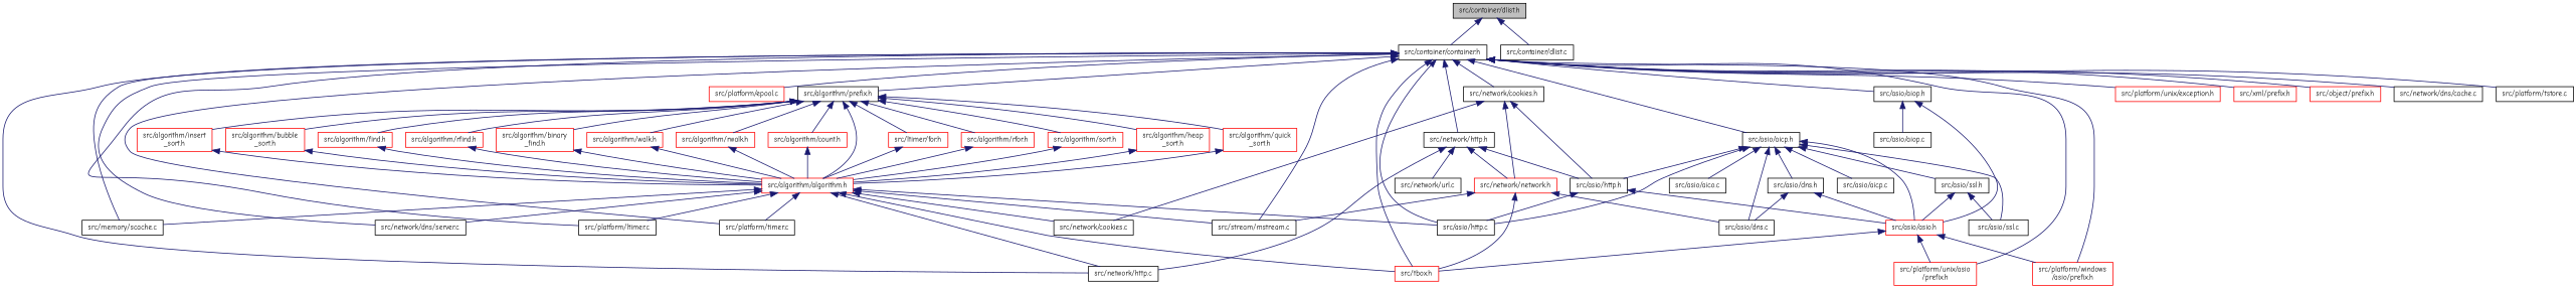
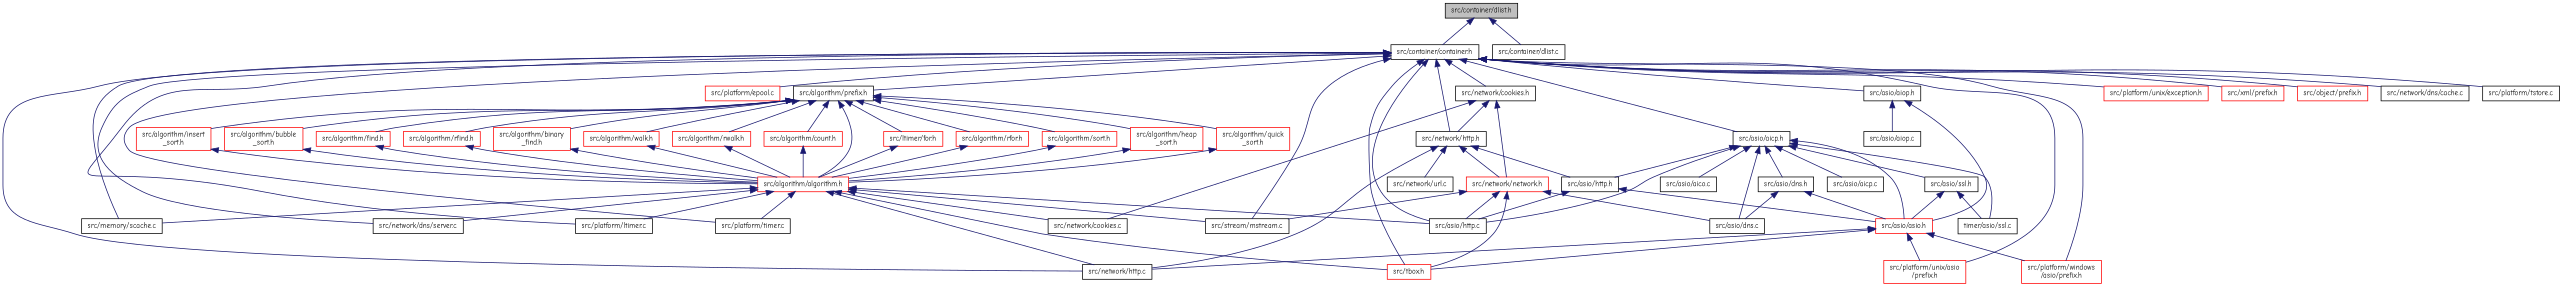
  digraph {
    fontname="Comic Neue"
    node [color=black fillcolor=white fontname="Comic Neue" fontsize=10 shape=record style=filled]
    edge [color=midnightblue dir=back fontname="Comic Neue" fontsize=10 labelfontname=CourierNew labelfontsize=10 style=solid]
    n1 [fillcolor=grey75 fontcolor=black height=0.2 label="src/container/dlist.h" width=0.4]
    n2 [height=0.2 label="src/container/container.h" width=0.4]
    n3 [height=0.2 label="src/container/dlist.c" width=0.4]
    n4 [height=0.2 label="src/algorithm/prefix.h" width=0.4]
    n5 [height=0.2 label="src/asio/http.c" width=0.4]
    n6 [height=0.2 label="src/memory/scache.c" width=0.4]
    n7 [height=0.2 label="src/network/dns/server.c" width=0.4]
    n8 [height=0.2 label="src/network/http.c" width=0.4]
    n9 [color=red height=0.2 label="src/platform/epool.c" width=0.4]
    n10 [height=0.2 label="src/platform/ltimer.c" width=0.4]
    n11 [height=0.2 label="src/platform/timer.c" width=0.4]
    n12 [height=0.2 label="src/stream/mstream.c" width=0.4]
    n13 [color=red height=0.2 label="src/tbox.h" width=0.4]
    n14 [height=0.2 label="src/asio/aicp.h" width=0.4]
    n15 [color=red height=0.2 label="src/platform/unix/asio\l/prefix.h" width=0.4]
    n16 [color=red height=0.2 label="src/platform/windows\l/asio/prefix.h" width=0.4]
    n17 [height=0.2 label="src/asio/aiop.h" width=0.4]
    n18 [height=0.2 label="src/network/cookies.h" width=0.4]
    n19 [height=0.2 label="src/network/http.h" width=0.4]
    n20 [color=red height=0.2 label="src/platform/unix/exception.h" width=0.4]
    n21 [color=red height=0.2 label="src/xml/prefix.h" width=0.4]
    n22 [color=red height=0.2 label="src/object/prefix.h" width=0.4]
    n23 [height=0.2 label="src/network/dns/cache.c" width=0.4]
    n24 [height=0.2 label="src/platform/tstore.c" width=0.4]
    n25 [color=red height=0.2 label="src/algorithm/algorithm.h" width=0.4]
    n26 [color=red height=0.2 label="src/ltimer/for.h" width=0.4]
    n27 [color=red height=0.2 label="src/algorithm/rfor.h" width=0.4]
    n28 [color=red height=0.2 label="src/algorithm/sort.h" width=0.4]
    n29 [color=red height=0.2 label="src/algorithm/heap\l_sort.h" width=0.4]
    n30 [color=red height=0.2 label="src/algorithm/quick\l_sort.h" width=0.4]
    n31 [color=red height=0.2 label="src/algorithm/insert\l_sort.h" width=0.4]
    n32 [color=red height=0.2 label="src/algorithm/bubble\l_sort.h" width=0.4]
    n33 [color=red height=0.2 label="src/algorithm/find.h" width=0.4]
    n34 [color=red height=0.2 label="src/algorithm/rfind.h" width=0.4]
    n35 [color=red height=0.2 label="src/algorithm/binary\l_find.h" width=0.4]
    n36 [color=red height=0.2 label="src/algorithm/walk.h" width=0.4]
    n37 [color=red height=0.2 label="src/algorithm/rwalk.h" width=0.4]
    n38 [color=red height=0.2 label="src/algorithm/count.h" width=0.4]
    n39 [height=0.2 label="src/asio/aico.c" width=0.4]
    n40 [color=red height=0.2 label="src/asio/asio.h" width=0.4]
    n41 [height=0.2 label="src/asio/http.h" width=0.4]
    n42 [height=0.2 label="src/asio/dns.h" width=0.4]
    n43 [height=0.2 label="src/asio/dns.c" width=0.4]
    n44 [height=0.2 label="src/asio/ssl.h" width=0.4]
-   n45 [height=0.2 label="src/asio/ssl.c" width=0.4]
+   n45 [height=0.2 label="timer/asio/ssl.c" width=0.4]
    n46 [height=0.2 label="src/asio/aicp.c" width=0.4]
    n47 [height=0.2 label="src/asio/aiop.c" width=0.4]
    n48 [height=0.2 label="src/network/cookies.c" width=0.4]
    n49 [color=red height=0.2 label="src/network/network.h" width=0.4]
    n50 [height=0.2 label="src/network/url.c" width=0.4]
    n1 -> n2
    n1 -> n3
    n2 -> n4
    n2 -> n5
    n2 -> n6
    n2 -> n7
    n2 -> n8
    n2 -> n9
    n2 -> n10
    n2 -> n11
    n2 -> n12
    n2 -> n13
    n2 -> n14
    n2 -> n15
    n2 -> n16
    n2 -> n17
    n2 -> n18
    n2 -> n19
    n2 -> n20
    n2 -> n21
    n2 -> n22
    n2 -> n23
    n2 -> n24
    n4 -> n25
    n4 -> n26
    n4 -> n27
    n4 -> n28
    n4 -> n29
    n4 -> n30
    n4 -> n31
    n4 -> n32
    n4 -> n33
    n4 -> n34
    n4 -> n35
    n4 -> n36
    n4 -> n37
    n4 -> n38
    n14 -> n5
    n14 -> n39
    n14 -> n40
    n14 -> n41
    n14 -> n42
    n14 -> n43
    n14 -> n44
    n14 -> n45
    n14 -> n46
    n17 -> n40
    n17 -> n47
-   n18 -> n41
+   n18 -> n19
    n18 -> n48
    n18 -> n49
    n19 -> n8
    n19 -> n41
    n19 -> n49
    n19 -> n50
    n25 -> n5
    n25 -> n6
    n25 -> n7
    n25 -> n8
    n25 -> n10
    n25 -> n11
    n25 -> n12
    n25 -> n13
    n25 -> n48
    n26 -> n25
    n27 -> n25
    n28 -> n25
    n29 -> n25
    n30 -> n25
    n31 -> n25
    n32 -> n25
    n33 -> n25
    n34 -> n25
    n35 -> n25
    n36 -> n25
    n37 -> n25
    n38 -> n25
+   n40 -> n8
    n40 -> n13
    n40 -> n15
    n40 -> n16
    n41 -> n5
    n41 -> n40
    n42 -> n40
    n42 -> n43
    n44 -> n40
    n44 -> n45
+   n49 -> n5
    n49 -> n12
    n49 -> n13
    n49 -> n43
  }
